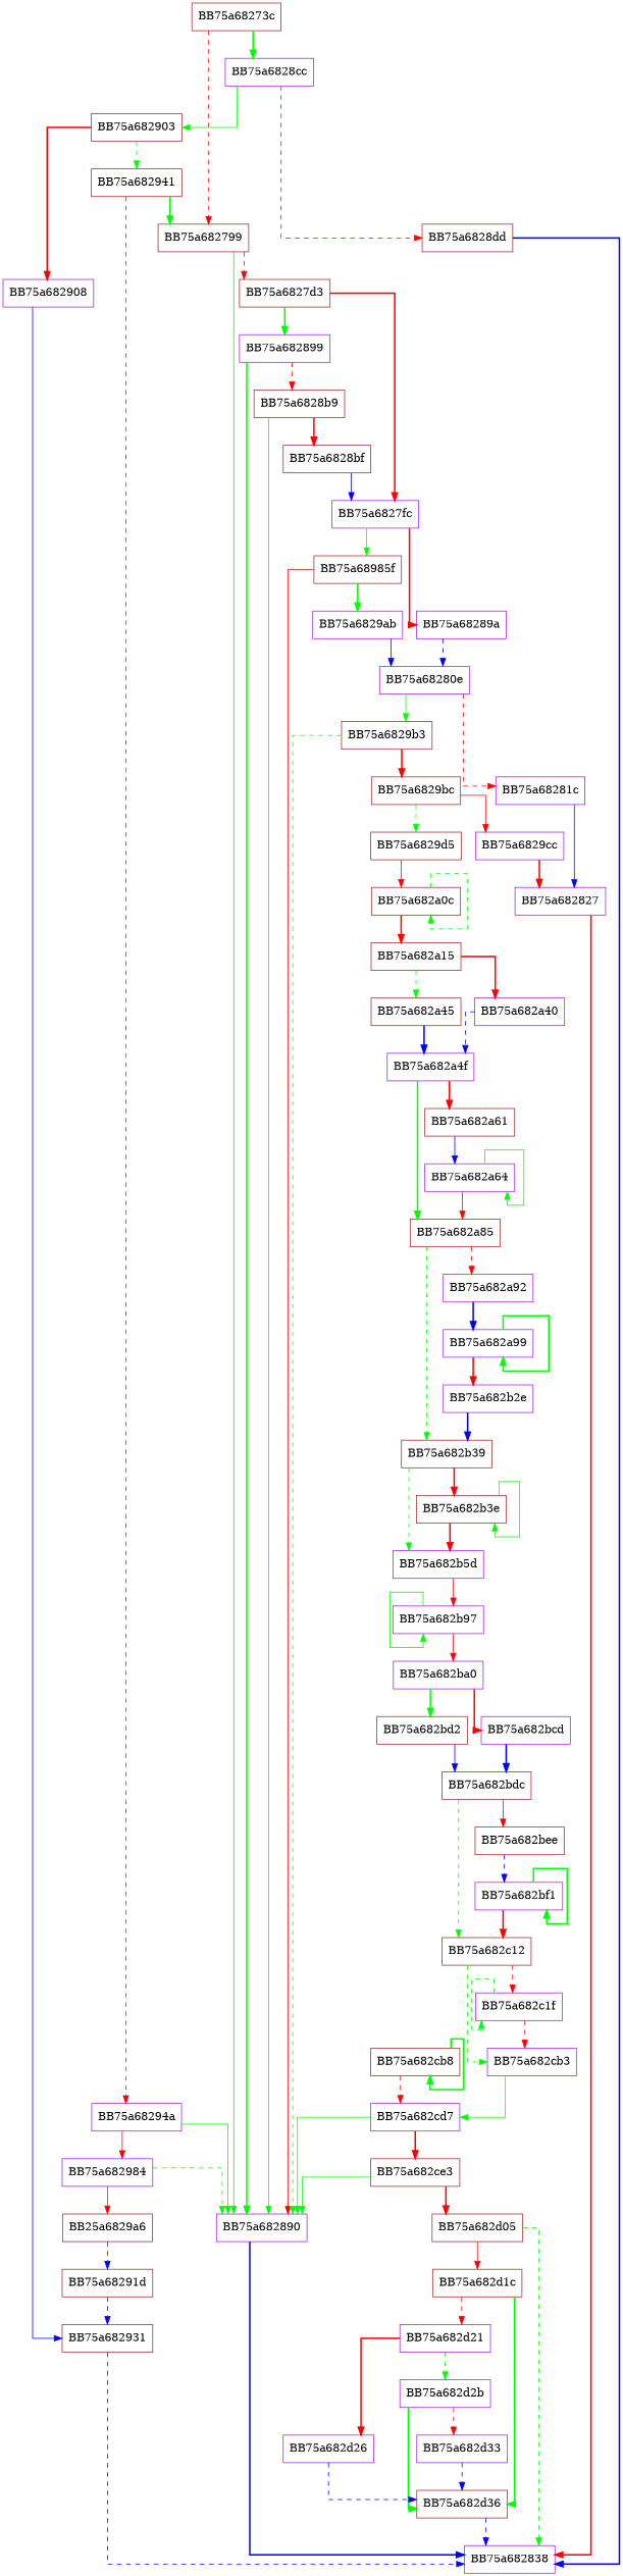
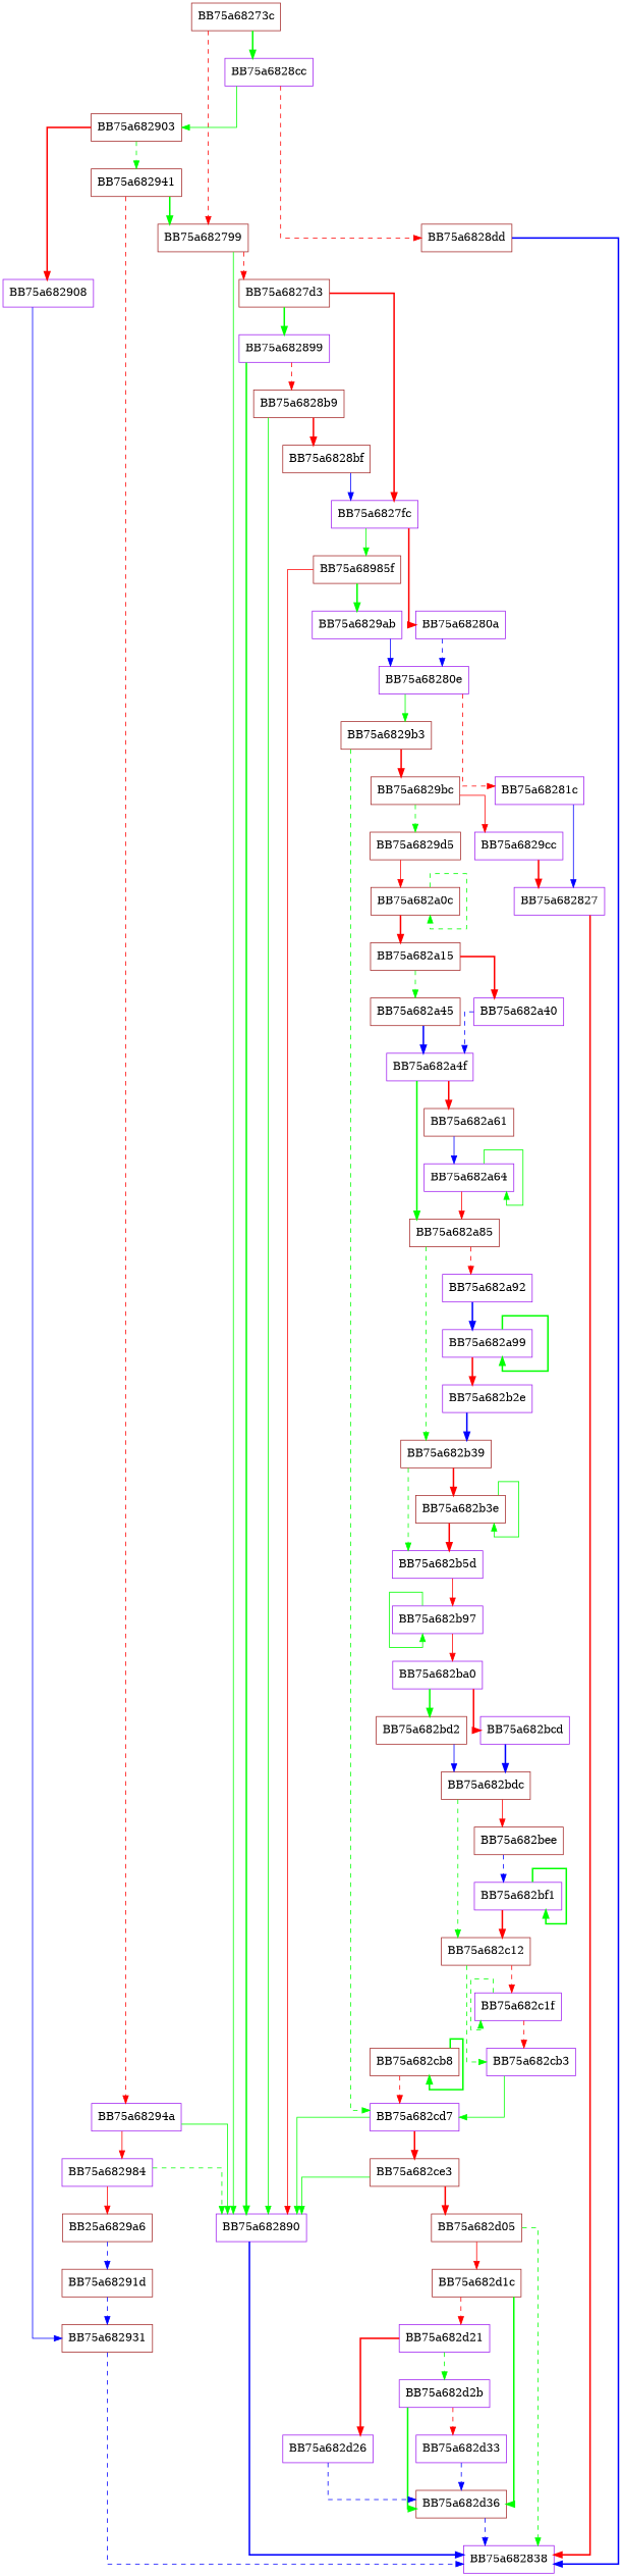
  digraph {
    splines=ortho
    node [color=purple shape=box]
    edge [color=red style=bold]
    BB75a68273c [color=brown]
    BB75a6828cc
    BB75a682799 [color=brown]
    BB75a682903 [color=brown]
    BB75a6828dd [color=brown]
    BB75a682890
    BB75a6827d3 [color=brown]
    BB75a682941 [color=brown]
    BB75a682908
    BB75a682838
    BB75a682899
    BB75a6827fc
    BB75a6828b9 [color=brown]
    n14 [color=brown label=BB75a68985f]
-   BB75a68280a [label=BB75a68289a]
+   BB75a68280a
    BB75a6828bf [color=brown]
    BB75a6829ab
    BB75a68280e
    BB75a6829b3 [color=brown]
    BB75a68281c
    BB75a6829bc [color=brown]
    BB75a682827
    BB75a6829d5 [color=brown]
    BB75a6829cc
    BB75a68294a
    BB75a682931 [color=brown]
    BB75a682984
    BB75a68291d [color=brown]
    n29 [color=brown label=BB25a6829a6]
    BB75a682a0c [color=brown]
    BB75a682a15 [color=brown]
    BB75a682a45 [color=brown]
    BB75a682a40
    BB75a682a4f
    BB75a682a85 [color=brown]
    BB75a682a61 [color=brown]
    BB75a682b39 [color=brown]
    BB75a682a92
    BB75a682a64
    BB75a682b5d
    BB75a682b3e [color=brown]
    BB75a682a99
    BB75a682b97
    BB75a682b2e
    BB75a682ba0
    BB75a682bd2 [color=brown]
    BB75a682bcd
    BB75a682bdc [color=brown]
    BB75a682c12 [color=brown]
    BB75a682bee [color=brown]
    BB75a682cb3
    BB75a682c1f
    BB75a682bf1
    BB75a682cd7
    BB75a682ce3 [color=brown]
    BB75a682cb8 [color=brown]
    BB75a682d05 [color=brown]
    BB75a682d1c [color=brown]
    BB75a682d36 [color=brown]
    BB75a682d21
    BB75a682d2b
    BB75a682d26
    BB75a682d33
    BB75a68273c -> BB75a6828cc [color=green]
    BB75a68273c -> BB75a682799 [style=dashed]
    BB75a6828cc -> BB75a682903 [color=green style=solid]
    BB75a6828cc -> BB75a6828dd [style=dashed]
    BB75a682799 -> BB75a682890 [color=green style=solid]
    BB75a682799 -> BB75a6827d3 [style=dashed]
    BB75a682903 -> BB75a682941 [color=green style=dashed]
    BB75a682903 -> BB75a682908
    BB75a6828dd -> BB75a682838 [color=blue]
    BB75a682890 -> BB75a682838 [color=blue]
    BB75a6827d3 -> BB75a682899 [color=green]
    BB75a6827d3 -> BB75a6827fc
    BB75a682941 -> BB75a682799 [color=green]
    BB75a682941 -> BB75a68294a [style=dashed]
    BB75a682908 -> BB75a682931 [color=blue style=solid]
    BB75a682899 -> BB75a682890 [color=green]
    BB75a682899 -> BB75a6828b9 [style=dashed]
    BB75a6827fc -> n14 [color=green style=solid]
    BB75a6827fc -> BB75a68280a
    BB75a6828b9 -> BB75a682890 [color=green style=solid]
    BB75a6828b9 -> BB75a6828bf
    n14 -> BB75a682890 [style=solid]
    n14 -> BB75a6829ab [color=green]
    BB75a68280a -> BB75a68280e [color=blue style=dashed]
    BB75a6828bf -> BB75a6827fc [color=blue style=solid]
    BB75a6829ab -> BB75a68280e [color=blue style=solid]
    BB75a68280e -> BB75a6829b3 [color=green style=solid]
    BB75a68280e -> BB75a68281c [style=dashed]
-   BB75a6829b3 -> BB75a682890 [color=green style=dashed]
+   BB75a6829b3 -> BB75a682cd7 [color=green style=dashed]
    BB75a6829b3 -> BB75a6829bc
    BB75a68281c -> BB75a682827 [color=blue style=solid]
    BB75a6829bc -> BB75a6829d5 [color=green style=dashed]
    BB75a6829bc -> BB75a6829cc [style=solid]
    BB75a682827 -> BB75a682838
    BB75a6829d5 -> BB75a682a0c [style=solid]
    BB75a6829cc -> BB75a682827
    BB75a68294a -> BB75a682890 [color=green style=solid]
    BB75a68294a -> BB75a682984 [style=solid]
    BB75a682931 -> BB75a682838 [color=blue style=dashed]
    BB75a682984 -> BB75a682890 [color=green style=dashed]
    BB75a682984 -> n29 [style=solid]
    BB75a68291d -> BB75a682931 [color=blue style=dashed]
    n29 -> BB75a68291d [color=blue style=dashed]
    BB75a682a0c -> BB75a682a0c [color=green style=dashed]
    BB75a682a0c -> BB75a682a15
    BB75a682a15 -> BB75a682a45 [color=green style=dashed]
    BB75a682a15 -> BB75a682a40
    BB75a682a45 -> BB75a682a4f [color=blue]
    BB75a682a40 -> BB75a682a4f [color=blue style=dashed]
    BB75a682a4f -> BB75a682a85 [color=green]
    BB75a682a4f -> BB75a682a61
    BB75a682a85 -> BB75a682b39 [color=green style=dashed]
    BB75a682a85 -> BB75a682a92 [style=dashed]
    BB75a682a61 -> BB75a682a64 [color=blue style=solid]
    BB75a682b39 -> BB75a682b5d [color=green style=dashed]
    BB75a682b39 -> BB75a682b3e
    BB75a682a92 -> BB75a682a99 [color=blue]
    BB75a682a64 -> BB75a682a85 [style=solid]
    BB75a682a64 -> BB75a682a64 [color=green style=solid]
    BB75a682b5d -> BB75a682b97 [style=solid]
    BB75a682b3e -> BB75a682b5d
    BB75a682b3e -> BB75a682b3e [color=green style=solid]
    BB75a682a99 -> BB75a682a99 [color=green]
    BB75a682a99 -> BB75a682b2e
    BB75a682b97 -> BB75a682b97 [color=green style=solid]
    BB75a682b97 -> BB75a682ba0 [style=solid]
    BB75a682b2e -> BB75a682b39 [color=blue]
    BB75a682ba0 -> BB75a682bd2 [color=green]
    BB75a682ba0 -> BB75a682bcd
    BB75a682bd2 -> BB75a682bdc [color=blue style=solid]
    BB75a682bcd -> BB75a682bdc [color=blue]
    BB75a682bdc -> BB75a682c12 [color=green style=dashed]
    BB75a682bdc -> BB75a682bee [style=solid]
    BB75a682c12 -> BB75a682cb3 [color=green style=dashed]
    BB75a682c12 -> BB75a682c1f [style=dashed]
    BB75a682bee -> BB75a682bf1 [color=blue style=dashed]
    BB75a682cb3 -> BB75a682cd7 [color=green style=solid]
    BB75a682c1f -> BB75a682cb3 [style=dashed]
    BB75a682c1f -> BB75a682c1f [color=green style=dashed]
    BB75a682bf1 -> BB75a682c12
    BB75a682bf1 -> BB75a682bf1 [color=green]
    BB75a682cd7 -> BB75a682890 [color=green style=solid]
    BB75a682cd7 -> BB75a682ce3
    BB75a682ce3 -> BB75a682890 [color=green style=solid]
    BB75a682ce3 -> BB75a682d05
    BB75a682cb8 -> BB75a682cd7 [style=dashed]
    BB75a682cb8 -> BB75a682cb8 [color=green]
    BB75a682d05 -> BB75a682838 [color=green style=dashed]
    BB75a682d05 -> BB75a682d1c [style=solid]
    BB75a682d1c -> BB75a682d36 [color=green]
    BB75a682d1c -> BB75a682d21 [style=dashed]
    BB75a682d36 -> BB75a682838 [color=blue style=dashed]
    BB75a682d21 -> BB75a682d2b [color=green style=dashed]
    BB75a682d21 -> BB75a682d26
    BB75a682d2b -> BB75a682d36 [color=green]
    BB75a682d2b -> BB75a682d33 [style=dashed]
    BB75a682d26 -> BB75a682d36 [color=blue style=dashed]
    BB75a682d33 -> BB75a682d36 [color=blue style=dashed]
  }
